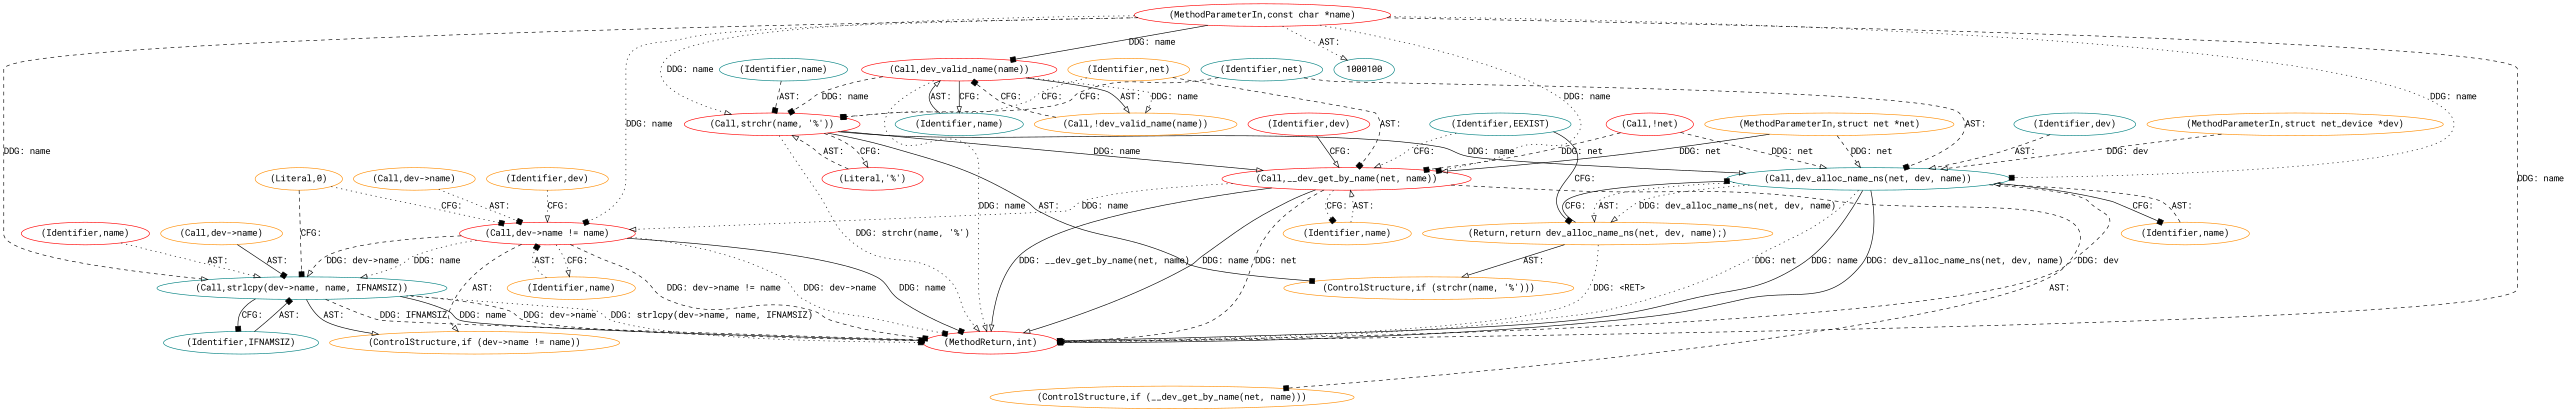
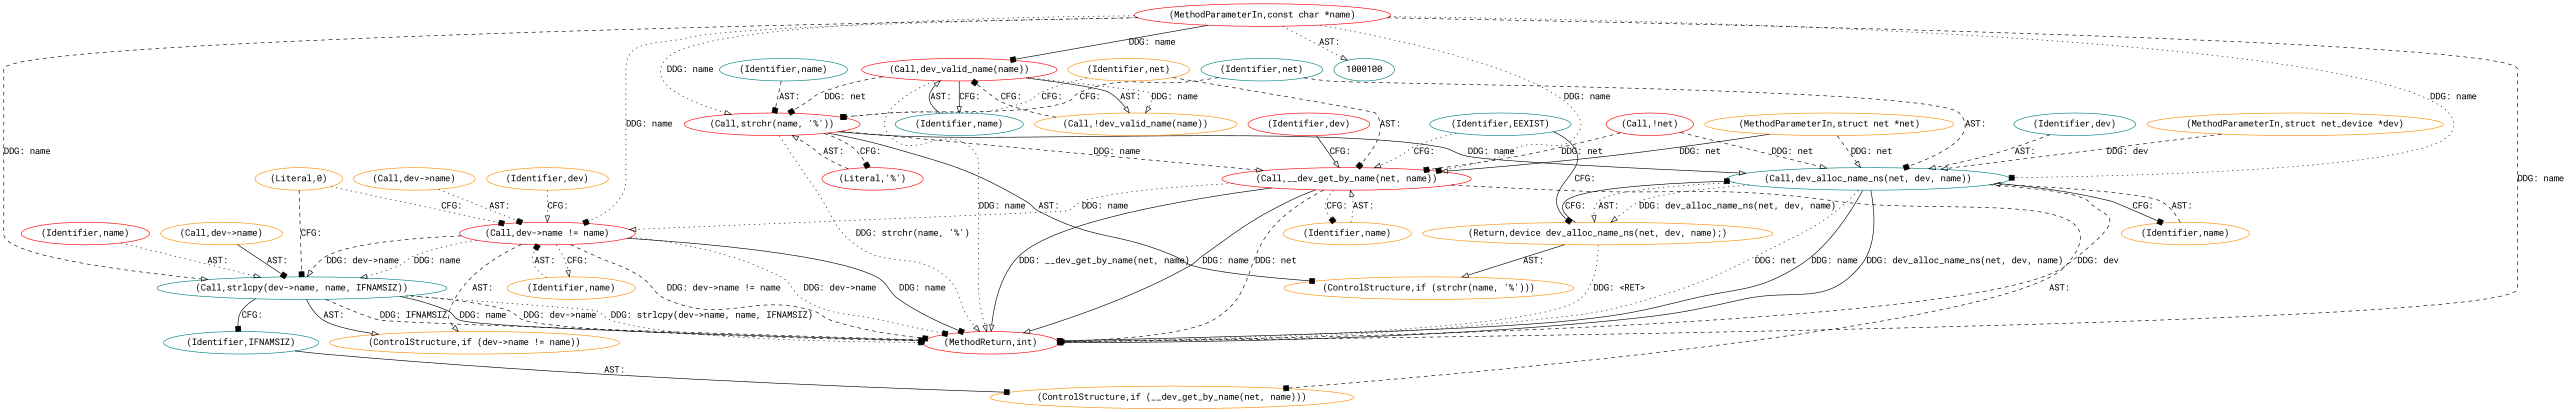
  digraph {
    fontname="Roboto Mono"
    node [color=darkorange fontname="Roboto Mono"]
    edge [arrowhead=onormal fontname="Roboto Mono" style=dotted]
    n1 [color=red label="(Call,strchr(name, '%'))"]
    n2 [color=teal label="(Call,dev_alloc_name_ns(net, dev, name))"]
    n3 [color=red label="(Call,__dev_get_by_name(net, name))"]
    n4 [color=red label="(MethodReturn,int)"]
    n5 [label="(ControlStructure,if (strchr(name, '%')))"]
    n6 [color=red label="(Literal,'%')"]
-   n7 [label="(Return,return dev_alloc_name_ns(net, dev, name);)"]
+   n7 [label="(Return,device dev_alloc_name_ns(net, dev, name);)"]
    n8 [label="(Identifier,name)"]
    n9 [color=red label="(Call,dev->name != name)"]
    n10 [label="(Identifier,name)"]
    n11 [label="(ControlStructure,if (__dev_get_by_name(net, name)))"]
    n12 [color=red label="(Call,dev_valid_name(name))"]
    n13 [color=teal label="(Identifier,name)"]
    n14 [label="(Call,!dev_valid_name(name))"]
    n15 [color=red label="(MethodParameterIn,const char *name)"]
    n16 [color=teal label="(Call,strlcpy(dev->name, name, IFNAMSIZ))"]
    1000100 [color=teal]
    n18 [label="(ControlStructure,if (dev->name != name))"]
    n19 [label="(Identifier,name)"]
    n20 [color=teal label="(Identifier,IFNAMSIZ)"]
    n21 [color=red label="(Identifier,dev)"]
    n22 [label="(MethodParameterIn,struct net *net)"]
    n23 [label="(Call,dev->name)"]
    n24 [color=red label="(Identifier,name)"]
    n25 [label="(Identifier,net)"]
    n26 [color=teal label="(Identifier,net)"]
    n27 [color=teal label="(Identifier,EEXIST)"]
    n28 [color=teal label="(Identifier,name)"]
    n29 [color=red label="(Call,!net)"]
    n30 [label="(Literal,0)"]
    n31 [label="(Call,dev->name)"]
    n32 [color=teal label="(Identifier,dev)"]
    n33 [label="(MethodParameterIn,struct net_device *dev)"]
    n34 [label="(Identifier,dev)"]
    n1 -> n2 [label="DDG: name" style=solid]
-   n1 -> n3 [label="DDG: name" style=solid]
+   n1 -> n3 [label="DDG: name" style=dashed]
    n1 -> n4 [label="DDG: strchr(name, '%')"]
    n1 -> n5 [arrowhead=box label="AST: " style=solid]
-   n1 -> n6 [label="CFG: " style=dashed]
+   n1 -> n6 [arrowhead=box label="CFG: " style=dashed]
    n2 -> n4 [arrowhead=box label="DDG: net"]
    n2 -> n4 [arrowhead=box label="DDG: name" style=solid]
    n2 -> n4 [arrowhead=box label="DDG: dev_alloc_name_ns(net, dev, name)" style=solid]
    n2 -> n4 [arrowhead=box label="DDG: dev" style=dashed]
    n2 -> n7 [label="AST: "]
    n2 -> n7 [label="DDG: dev_alloc_name_ns(net, dev, name)"]
    n2 -> n8 [arrowhead=box label="CFG: " style=solid]
    n3 -> n4 [label="DDG: net" style=dashed]
    n3 -> n4 [label="DDG: __dev_get_by_name(net, name)" style=solid]
    n3 -> n4 [label="DDG: name" style=solid]
    n3 -> n9 [label="DDG: name"]
    n3 -> n10 [arrowhead=box label="CFG: "]
    n3 -> n11 [arrowhead=box label="AST: " style=dashed]
    n6 -> n1 [label="AST: " style=dashed]
    n7 -> n2 [arrowhead=box label="CFG: " style=solid]
    n7 -> n4 [label="DDG: <RET>"]
    n7 -> n5 [label="AST: " style=solid]
    n8 -> n2 [label="AST: " style=dashed]
    n9 -> n4 [arrowhead=box label="DDG: dev->name != name" style=dashed]
    n9 -> n4 [arrowhead=box label="DDG: dev->name"]
    n9 -> n4 [arrowhead=box label="DDG: name" style=solid]
    n9 -> n16 [label="DDG: dev->name" style=dashed]
    n9 -> n16 [label="DDG: name"]
    n9 -> n18 [label="AST: " style=dashed]
    n9 -> n19 [label="CFG: "]
    n10 -> n3 [label="AST: "]
-   n12 -> n1 [arrowhead=box label="DDG: name" style=dashed]
+   n12 -> n1 [arrowhead=box label="DDG: net" style=dashed]
    n12 -> n4 [label="DDG: name"]
    n12 -> n13 [label="CFG: " style=solid]
    n12 -> n14 [label="AST: " style=solid]
    n12 -> n14 [label="DDG: name"]
    n13 -> n12 [label="AST: " style=solid]
    n14 -> n12 [arrowhead=box label="CFG: " style=dashed]
    n15 -> n1 [label="DDG: name"]
    n15 -> n2 [arrowhead=box label="DDG: name"]
    n15 -> n3 [arrowhead=box label="DDG: name"]
    n15 -> n4 [arrowhead=box label="DDG: name" style=dashed]
    n15 -> n9 [arrowhead=box label="DDG: name"]
    n15 -> n12 [arrowhead=box label="DDG: name" style=solid]
    n15 -> n16 [label="DDG: name" style=dashed]
    n15 -> 1000100 [label="AST: "]
    n16 -> n4 [arrowhead=box label="DDG: dev->name" style=dashed]
    n16 -> n4 [arrowhead=box label="DDG: strlcpy(dev->name, name, IFNAMSIZ)"]
    n16 -> n4 [label="DDG: IFNAMSIZ" style=dashed]
    n16 -> n4 [arrowhead=box label="DDG: name" style=solid]
    n16 -> n18 [label="AST: " style=solid]
    n16 -> n20 [arrowhead=box label="CFG: " style=solid]
    n19 -> n9 [arrowhead=box label="AST: "]
-   n20 -> n16 [arrowhead=box label="AST: " style=solid]
+   n20 -> n11 [arrowhead=box label="AST: " style=solid]
    n21 -> n3 [label="CFG: " style=solid]
    n22 -> n2 [label="DDG: net" style=dashed]
    n22 -> n3 [label="DDG: net" style=solid]
    n23 -> n9 [arrowhead=box label="AST: "]
    n24 -> n16 [label="AST: "]
    n25 -> n1 [arrowhead=box label="CFG: "]
    n25 -> n3 [arrowhead=box label="AST: " style=dashed]
    n26 -> n1 [arrowhead=box label="CFG: " style=dashed]
    n26 -> n2 [arrowhead=box label="AST: " style=dashed]
    n27 -> n3 [label="CFG: "]
    n27 -> n7 [arrowhead=box label="CFG: " style=solid]
    n28 -> n1 [arrowhead=box label="AST: " style=dashed]
    n29 -> n2 [label="DDG: net" style=dashed]
    n29 -> n3 [arrowhead=box label="DDG: net" style=dashed]
    n30 -> n9 [arrowhead=box label="CFG: "]
    n30 -> n16 [arrowhead=box label="CFG: " style=dashed]
    n31 -> n16 [arrowhead=box label="AST: " style=solid]
    n32 -> n2 [label="AST: " style=dashed]
    n33 -> n2 [label="DDG: dev" style=dashed]
    n34 -> n9 [label="CFG: "]
  }
